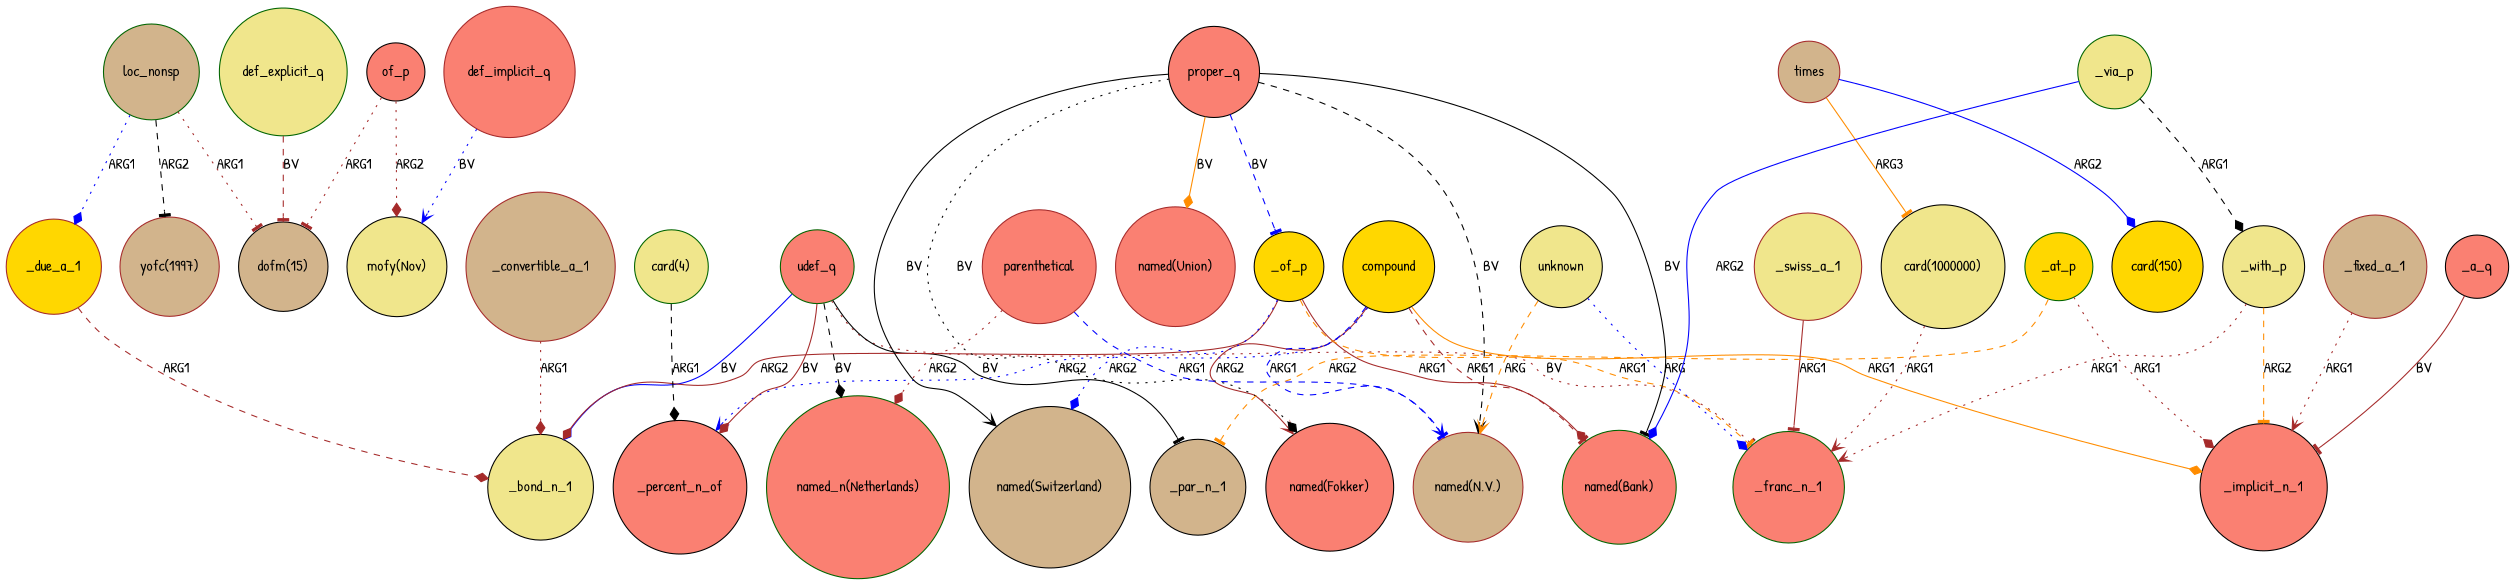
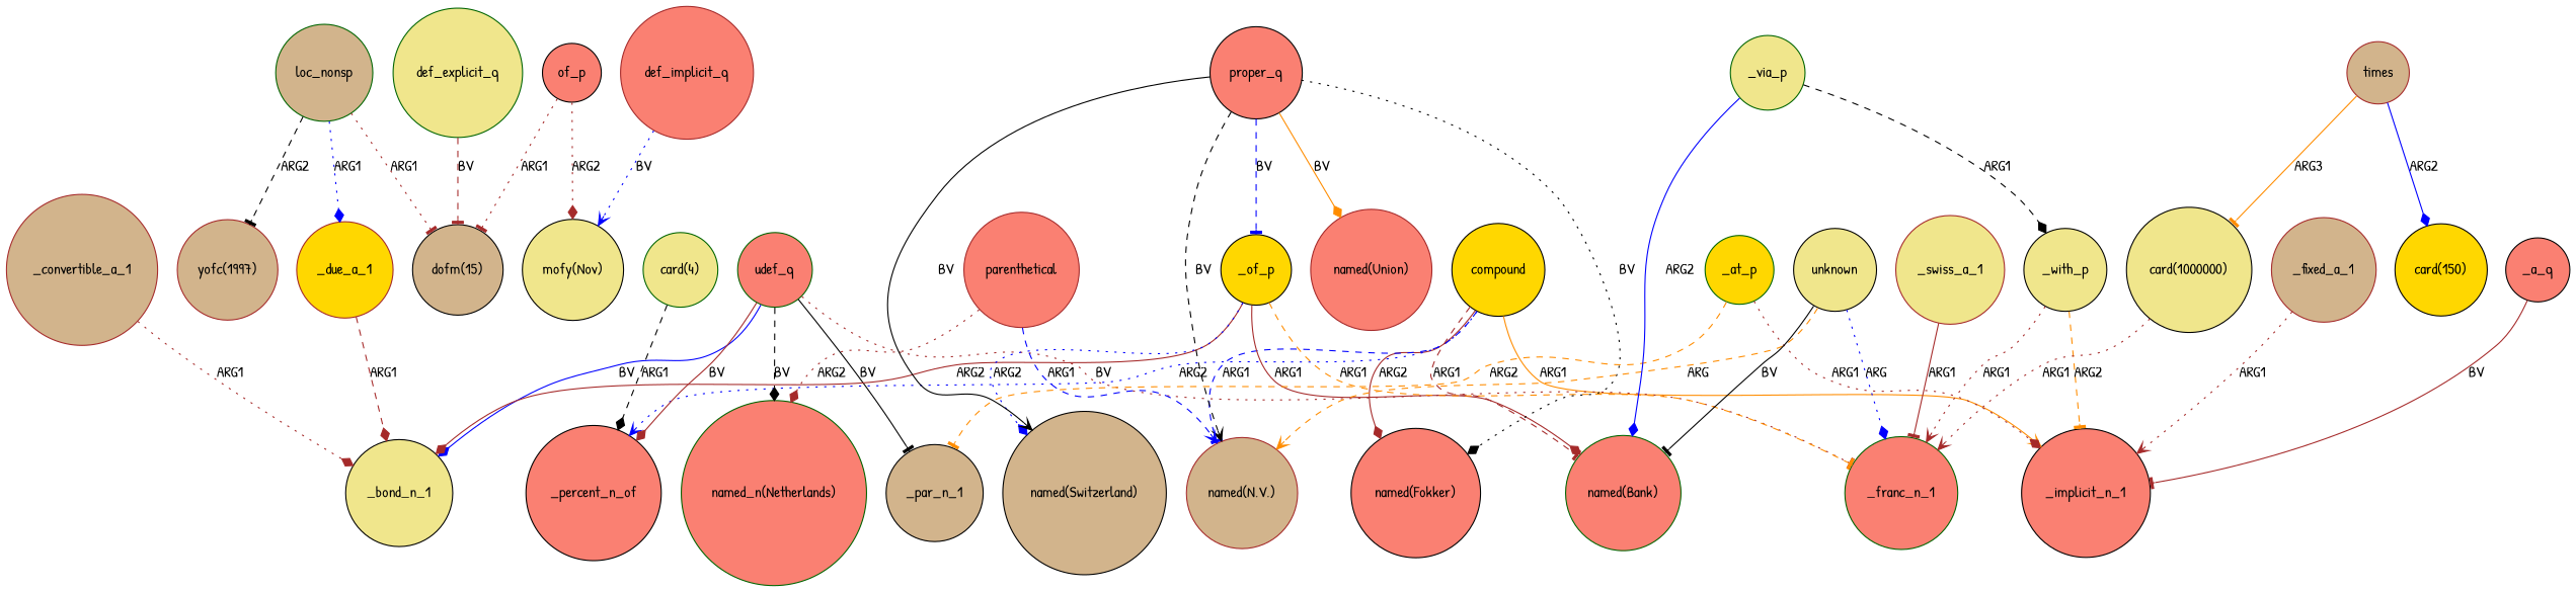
  digraph {
    fontname="Patrick Hand"
    node [color=black fillcolor=salmon fontname="Patrick Hand" shape=circle style=filled]
    edge [arrowhead=diamond color=brown fontname="Patrick Hand" style=dotted]
    loc_nonsp [color=darkgreen fillcolor=tan]
    "dofm(15)" [fillcolor=tan]
    _due_a_1 [color=brown fillcolor=gold]
    "yofc(1997)" [color=brown fillcolor=tan]
    _bond_n_1 [fillcolor=khaki]
    compound [fillcolor=gold]
    n7 [label=_implicit_n_1]
    "named(Fokker)"
    _percent_n_of
    "named(N.V.)" [color=brown fillcolor=tan]
    "named(Bank)" [color=darkgreen]
    "named(Union)" [color=brown]
    _with_p [fillcolor=khaki]
    _franc_n_1 [color=darkgreen]
    def_explicit_q [color=darkgreen fillcolor=khaki]
    udef_q [color=darkgreen]
    _par_n_1 [fillcolor=tan]
    "named_n(Netherlands)" [color=darkgreen]
    _of_p [fillcolor=gold]
    "named(Switzerland)" [fillcolor=tan]
    proper_q
    _swiss_a_1 [color=brown fillcolor=khaki]
    _at_p [color=darkgreen fillcolor=gold]
    _fixed_a_1 [color=brown fillcolor=tan]
    times [color=brown fillcolor=tan]
    "card(150)" [fillcolor=gold]
    "card(1000000)" [fillcolor=khaki]
    parenthetical [color=brown]
    _a_q
    unknown [fillcolor=khaki]
    "card(4)" [color=darkgreen fillcolor=khaki]
    _via_p [color=darkgreen fillcolor=khaki]
    _convertible_a_1 [color=brown fillcolor=tan]
    of_p
    "mofy(Nov)" [fillcolor=khaki]
    def_implicit_q [color=brown]
    loc_nonsp -> "dofm(15)" [arrowhead=tee label=ARG1]
    loc_nonsp -> _due_a_1 [color=blue label=ARG1]
    loc_nonsp -> "yofc(1997)" [arrowhead=tee color=black label=ARG2 style=dashed]
    _due_a_1 -> _bond_n_1 [label=ARG1 style=dashed]
-   compound -> n7 [color=darkorange label=ARG1 style=solid]
-   compound -> "named(Fokker)" [arrowhead=vee label=ARG2 style=solid]
+   compound -> n7 [arrowhead=vee color=darkorange label=ARG1 style=solid]
+   compound -> "named(Fokker)" [label=ARG2 style=solid]
    compound -> _percent_n_of [arrowhead=vee color=blue label=ARG2]
    compound -> "named(N.V.)" [arrowhead=tee color=blue label=ARG1 style=dashed]
    compound -> "named(Bank)" [arrowhead=tee label=ARG1 style=dashed]
    _with_p -> n7 [arrowhead=tee color=darkorange label=ARG2 style=dashed]
    _with_p -> _franc_n_1 [arrowhead=vee label=ARG1]
    def_explicit_q -> "dofm(15)" [arrowhead=tee label=BV style=dashed]
    udef_q -> _bond_n_1 [color=blue label=BV style=solid]
    udef_q -> _percent_n_of [label=BV style=solid]
    udef_q -> _franc_n_1 [arrowhead=tee label=BV]
    udef_q -> _par_n_1 [arrowhead=tee color=black label=BV style=solid]
    udef_q -> "named_n(Netherlands)" [color=black label=BV style=dashed]
    _of_p -> _bond_n_1 [label=ARG2 style=solid]
    _of_p -> "named(Bank)" [label=ARG1 style=solid]
    _of_p -> _franc_n_1 [arrowhead=tee color=darkorange label=ARG1 style=dashed]
    _of_p -> "named(Switzerland)" [color=blue label=ARG2]
    proper_q -> "named(Fokker)" [color=black label=BV]
    proper_q -> "named(N.V.)" [arrowhead=vee color=black label=BV style=dashed]
-   proper_q -> "named(Bank)" [arrowhead=tee color=black label=BV style=solid]
+   unknown -> "named(Bank)" [arrowhead=tee color=black label=BV style=solid]
    proper_q -> "named(Union)" [color=darkorange label=BV style=solid]
    proper_q -> _of_p [arrowhead=tee color=blue label=BV style=dashed]
    proper_q -> "named(Switzerland)" [arrowhead=vee color=black label=BV style=solid]
    _swiss_a_1 -> _franc_n_1 [arrowhead=tee label=ARG1 style=solid]
    _at_p -> n7 [label=ARG1]
    _at_p -> _par_n_1 [arrowhead=tee color=darkorange label=ARG2 style=dashed]
    _fixed_a_1 -> n7 [arrowhead=vee label=ARG1]
    times -> "card(150)" [color=blue label=ARG2 style=solid]
    times -> "card(1000000)" [arrowhead=tee color=darkorange label=ARG3 style=solid]
    "card(1000000)" -> _franc_n_1 [arrowhead=vee label=ARG1]
    parenthetical -> "named(N.V.)" [arrowhead=vee color=blue label=ARG1 style=dashed]
    parenthetical -> "named_n(Netherlands)" [label=ARG2]
    _a_q -> n7 [arrowhead=tee label=BV style=solid]
    unknown -> "named(N.V.)" [arrowhead=vee color=darkorange label=ARG style=dashed]
    unknown -> _franc_n_1 [color=blue label=ARG]
    "card(4)" -> _percent_n_of [color=black label=ARG1 style=dashed]
    _via_p -> "named(Bank)" [color=blue label=ARG2 style=solid]
    _via_p -> _with_p [color=black label=ARG1 style=dashed]
    _convertible_a_1 -> _bond_n_1 [label=ARG1]
    of_p -> "dofm(15)" [arrowhead=tee label=ARG1]
    of_p -> "mofy(Nov)" [label=ARG2]
    def_implicit_q -> "mofy(Nov)" [arrowhead=vee color=blue label=BV]
  }
